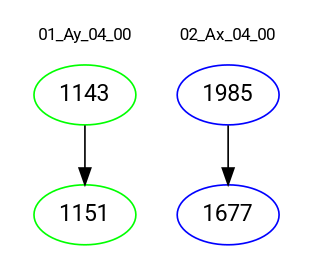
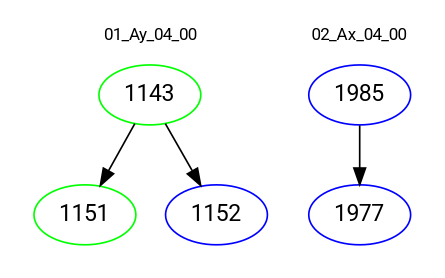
  digraph {
    fontname=Roboto
    node [color=blue fontname=Roboto]
    edge [color=black fontname=Roboto]
    n1 [color=green label=1143]
    n2 [color=green label=1151]
+   n3 [label=1152]
    n4 [label=1985]
-   n5 [label=1677]
+   n5 [label=1977]
    subgraph cluster_1 {
      color=white
      fontsize=10
      label="01_Ay_04_00"
      n1
      n2
+     n3
    }
    subgraph cluster_2 {
      color=white
      fontsize=10
      label="02_Ax_04_00"
      n4
      n5
    }
    n1 -> n2
+   n1 -> n3
    n4 -> n5
  }
